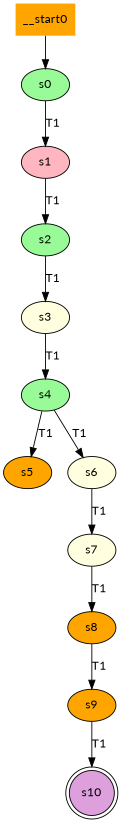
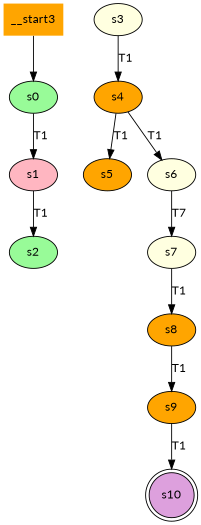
  digraph {
    fontname=Lato
    node [fillcolor=orange fontname=Lato style=filled]
    edge [fontname=Lato]
    n1 [fillcolor=palegreen label=s0]
    n2 [fillcolor=lightpink label=s1]
    n3 [fillcolor=palegreen label=s2]
    n4 [fillcolor=lightyellow label=s3]
-   n5 [fillcolor=palegreen label=s4]
+   n5 [label=s4]
    n6 [label=s5]
    n7 [fillcolor=lightyellow label=s6]
    n8 [fillcolor=lightyellow label=s7]
    n9 [label=s8]
    n10 [label=s9]
    n11 [fillcolor=plum label=s10 shape=doublecircle]
-   __start0 [shape=none]
+   __start0 [shape=none label=__start3]
    n1 -> n2 [label=T1]
    n2 -> n3 [label=T1]
-   n3 -> n4 [label=T1]
    n4 -> n5 [label=T1]
    n5 -> n6 [label=T1]
    n5 -> n7 [label=T1]
-   n7 -> n8 [label=T1]
+   n7 -> n8 [label=T7]
    n8 -> n9 [label=T1]
    n9 -> n10 [label=T1]
    n10 -> n11 [label=T1]
    __start0 -> n1
  }
